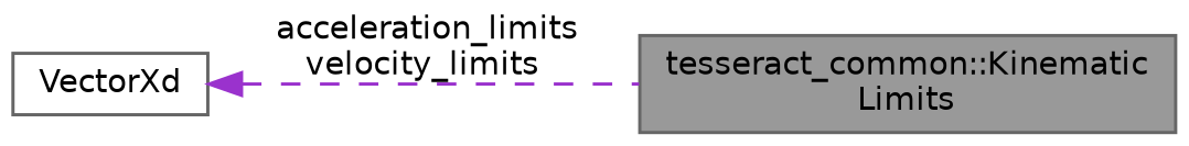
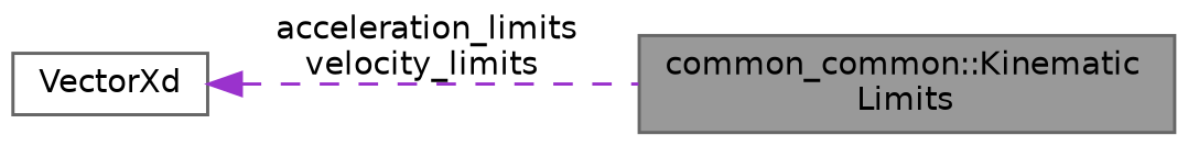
  digraph {
    rankdir=LR
    node [color=gray40 fontname=Helvetica fontsize=10 shape=box style=filled]
-   n1 [fillcolor=grey60 fontcolor=black height=0.2 label="tesseract_common::Kinematic\lLimits" width=0.4]
+   n1 [fillcolor=grey60 fontcolor=black height=0.2 label="common_common::Kinematic\lLimits" width=0.4]
    n2 [fillcolor=white height=0.2 label=VectorXd width=0.4]
    n2 -> n1 [color=darkorchid3 dir=back fontname=Helvetica fontsize=10 label=" acceleration_limits\nvelocity_limits" labelfontname=Helvetica labelfontsize=10 style=dashed]
  }
